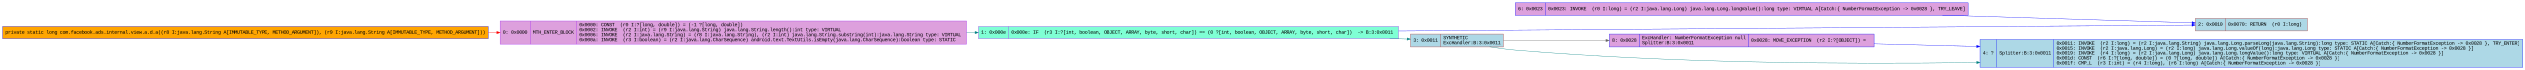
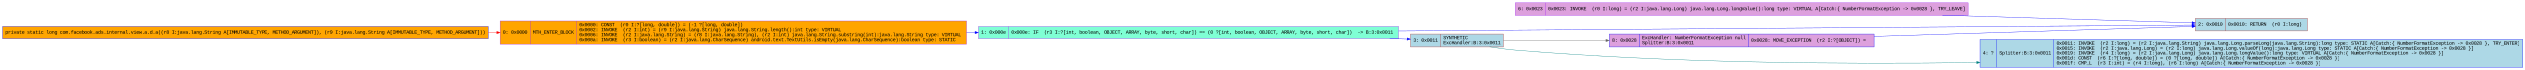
  digraph {
    fontname="Liberation Mono"
    rankdir=LR
    node [color=blue fillcolor=lightblue fontname="Liberation Mono" shape=record style=filled]
    edge [color=teal fontname="Liberation Mono"]
-   n1 [color=purple fillcolor=plum label="{0\:\ 0x0000|MTH_ENTER_BLOCK\l|0x0000: CONST  (r0 I:?[long, double]) = (\-1 ?[long, double]) \l0x0002: INVOKE  (r2 I:int) = (r9 I:java.lang.String) java.lang.String.length():int type: VIRTUAL \l0x0006: INVOKE  (r2 I:java.lang.String) = (r8 I:java.lang.String), (r2 I:int) java.lang.String.substring(int):java.lang.String type: VIRTUAL \l0x000a: INVOKE  (r3 I:boolean) = (r2 I:java.lang.CharSequence) android.text.TextUtils.isEmpty(java.lang.CharSequence):boolean type: STATIC \l}"]
+   n1 [color=purple fillcolor=orange label="{0\:\ 0x0000|MTH_ENTER_BLOCK\l|0x0000: CONST  (r0 I:?[long, double]) = (\-1 ?[long, double]) \l0x0002: INVOKE  (r2 I:int) = (r9 I:java.lang.String) java.lang.String.length():int type: VIRTUAL \l0x0006: INVOKE  (r2 I:java.lang.String) = (r8 I:java.lang.String), (r2 I:int) java.lang.String.substring(int):java.lang.String type: VIRTUAL \l0x000a: INVOKE  (r3 I:boolean) = (r2 I:java.lang.CharSequence) android.text.TextUtils.isEmpty(java.lang.CharSequence):boolean type: STATIC \l}"]
    n2 [color=purple fillcolor=aquamarine label="{1\:\ 0x000e|0x000e: IF  (r3 I:?[int, boolean, OBJECT, ARRAY, byte, short, char]) == (0 ?[int, boolean, OBJECT, ARRAY, byte, short, char])  \-\> B:3:0x0011 \l}"]
-   n3 [color=brown label="{2\:\ 0x0010|0x0070: RETURN  (r0 I:long) \l}"]
+   n3 [color=brown label="{2\:\ 0x0010|0x0010: RETURN  (r0 I:long) \l}"]
    n4 [color=brown label="{3\:\ 0x0011|SYNTHETIC\lExcHandler:B:3:0x0011\l}"]
    n5 [label="{4\:\ ?|Splitter:B:3:0x0011\l|0x0011: INVOKE  (r2 I:long) = (r2 I:java.lang.String) java.lang.Long.parseLong(java.lang.String):long type: STATIC A[Catch:\{ NumberFormatException \-\> 0x0028 \}, TRY_ENTER]\l0x0015: INVOKE  (r2 I:java.lang.Long) = (r2 I:long) java.lang.Long.valueOf(long):java.lang.Long type: STATIC A[Catch:\{ NumberFormatException \-\> 0x0028 \}]\l0x0019: INVOKE  (r4 I:long) = (r2 I:java.lang.Long) java.lang.Long.longValue():long type: VIRTUAL A[Catch:\{ NumberFormatException \-\> 0x0028 \}]\l0x001d: CONST  (r6 I:?[long, double]) = (0 ?[long, double]) A[Catch:\{ NumberFormatException \-\> 0x0028 \}]\l0x001f: CMP_L  (r3 I:int) = (r4 I:long), (r6 I:long) A[Catch:\{ NumberFormatException \-\> 0x0028 \}]\l}"]
    n6 [fillcolor=plum label="{8\:\ 0x0028|ExcHandler: NumberFormatException null\lSplitter:B:3:0x0011\l|0x0028: MOVE_EXCEPTION  (r2 I:?[OBJECT]) =  \l}"]
-   n7 [fillcolor=plum label="{6\:\ 0x0023|0x0023: INVOKE  (r0 I:long) = (r2 I:java.lang.Long) java.lang.Long.longValue():long type: VIRTUAL A[Catch:\{ NumberFormatException \-\> 0x0028 \}, TRY_LEAVE]\l}"]
+   n7 [color=purple fillcolor=plum label="{6\:\ 0x0023|0x0023: INVOKE  (r0 I:long) = (r2 I:java.lang.Long) java.lang.Long.longValue():long type: VIRTUAL A[Catch:\{ NumberFormatException \-\> 0x0028 \}, TRY_LEAVE]\l}"]
    n8 [fillcolor=orange label="{private static long com.facebook.ads.internal.view.a.d.a((r8 I:java.lang.String A[IMMUTABLE_TYPE, METHOD_ARGUMENT]), (r9 I:java.lang.String A[IMMUTABLE_TYPE, METHOD_ARGUMENT])) }"]
-   n1 -> n2
+   n1 -> n2 [color=blue]
    n2 -> n3 [color=blue style=solid]
-   n2 -> n4
+   n2 -> n4 [color=blue]
    n4 -> n5
    n4 -> n6 [color=gray40]
-   n6 -> n5 [color=blue]
+   n6 -> n3 [color=blue]
    n7 -> n3 [color=blue]
    n8 -> n1 [color=red]
  }
